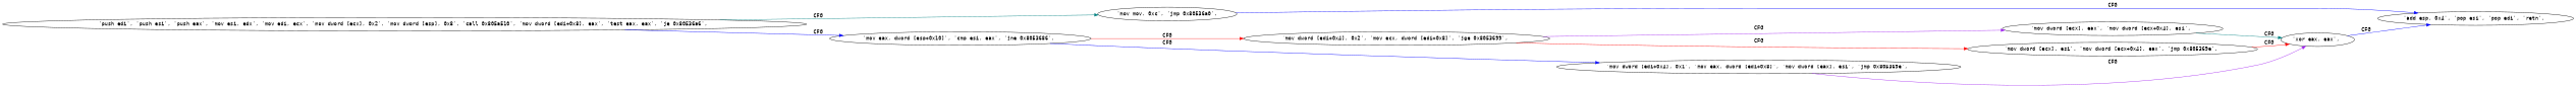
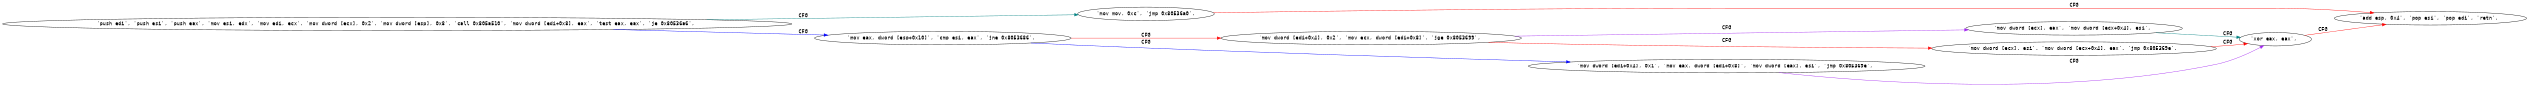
  digraph {
    fontname="DejaVu Sans Mono"
    rankdir=LR
    node [fontname="DejaVu Sans Mono"]
    edge [color=red fontname="DejaVu Sans Mono"]
    n1 [label="'push edi', 'push esi', 'push eax', 'mov esi, edx', 'mov edi, ecx', 'mov dword [ecx], 0x2', 'mov dword [esp], 0x8', 'call 0x805a510', 'mov dword [edi+0x8], eax', 'test eax, eax', 'je 0x80536a6', "]
    n2 [label="'mov mov, 0xc', 'jmp 0x80536a0',"]
    n3 [label="'mov eax, dword [esp+0x10]', 'cmp esi, eax', 'jne 0x8053686', "]
    n4 [label="'add esp, 0x4', 'pop esi', 'pop edi', 'retn', "]
    n5 [label="'mov dword [edi+0x4], 0x2', 'mov ecx, dword [edi+0x8]', 'jge 0x8053699', "]
    n6 [label="'mov dword [edi+0x4], 0x1', 'mov eax, dword [edi+0x8]', 'mov dword [eax], esi', 'jmp 0x805369e', "]
    n7 [label="'mov dword [ecx], eax', 'mov dword [ecx+0x4], esi', "]
    n8 [label="'mov dword [ecx], esi', 'mov dword [ecx+0x4], eax', 'jmp 0x805369e', "]
    n9 [label="'xor eax, eax', "]
    n1 -> n2 [color=teal label=CFG]
    n1 -> n3 [color=blue label=CFG]
-   n2 -> n4 [color=blue label=CFG]
+   n2 -> n4 [label=CFG]
    n3 -> n5 [label=CFG]
    n3 -> n6 [color=blue label=CFG]
    n5 -> n7 [color=purple label=CFG]
    n5 -> n8 [label=CFG]
    n6 -> n9 [color=purple label=CFG]
    n7 -> n9 [color=teal label=CFG]
    n8 -> n9 [label=CFG]
-   n9 -> n4 [color=blue label=CFG]
+   n9 -> n4 [label=CFG]
  }
